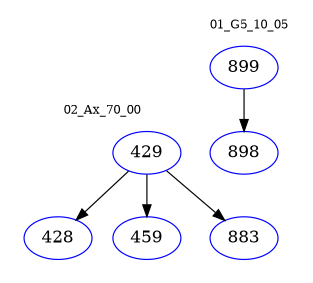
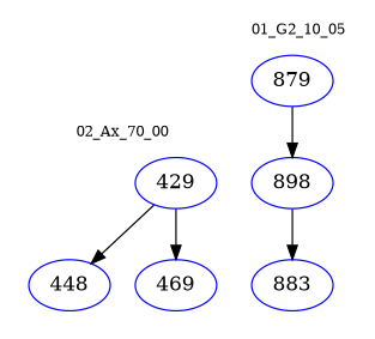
  digraph {
    node [color=blue]
    edge [color=black]
    n1 [label=429]
-   n2 [label=428]
-   n3 [label=459]
+   n2 [label=448]
+   n3 [label=469]
    n4 [label=898]
    n5 [label=883]
-   n6 [label=899]
+   n6 [label=879]
    subgraph cluster_1 {
      color=white
      fontsize=10
      label="02_Ax_70_00"
      n1
      n2
      n3
    }
    subgraph cluster_2 {
      color=white
      fontsize=10
-     label="01_G5_10_05"
+     label="01_G2_10_05"
      n4
      n5
      n6
    }
    n1 -> n2
    n1 -> n3
-   n1 -> n5
+   n4 -> n5
    n6 -> n4
  }
